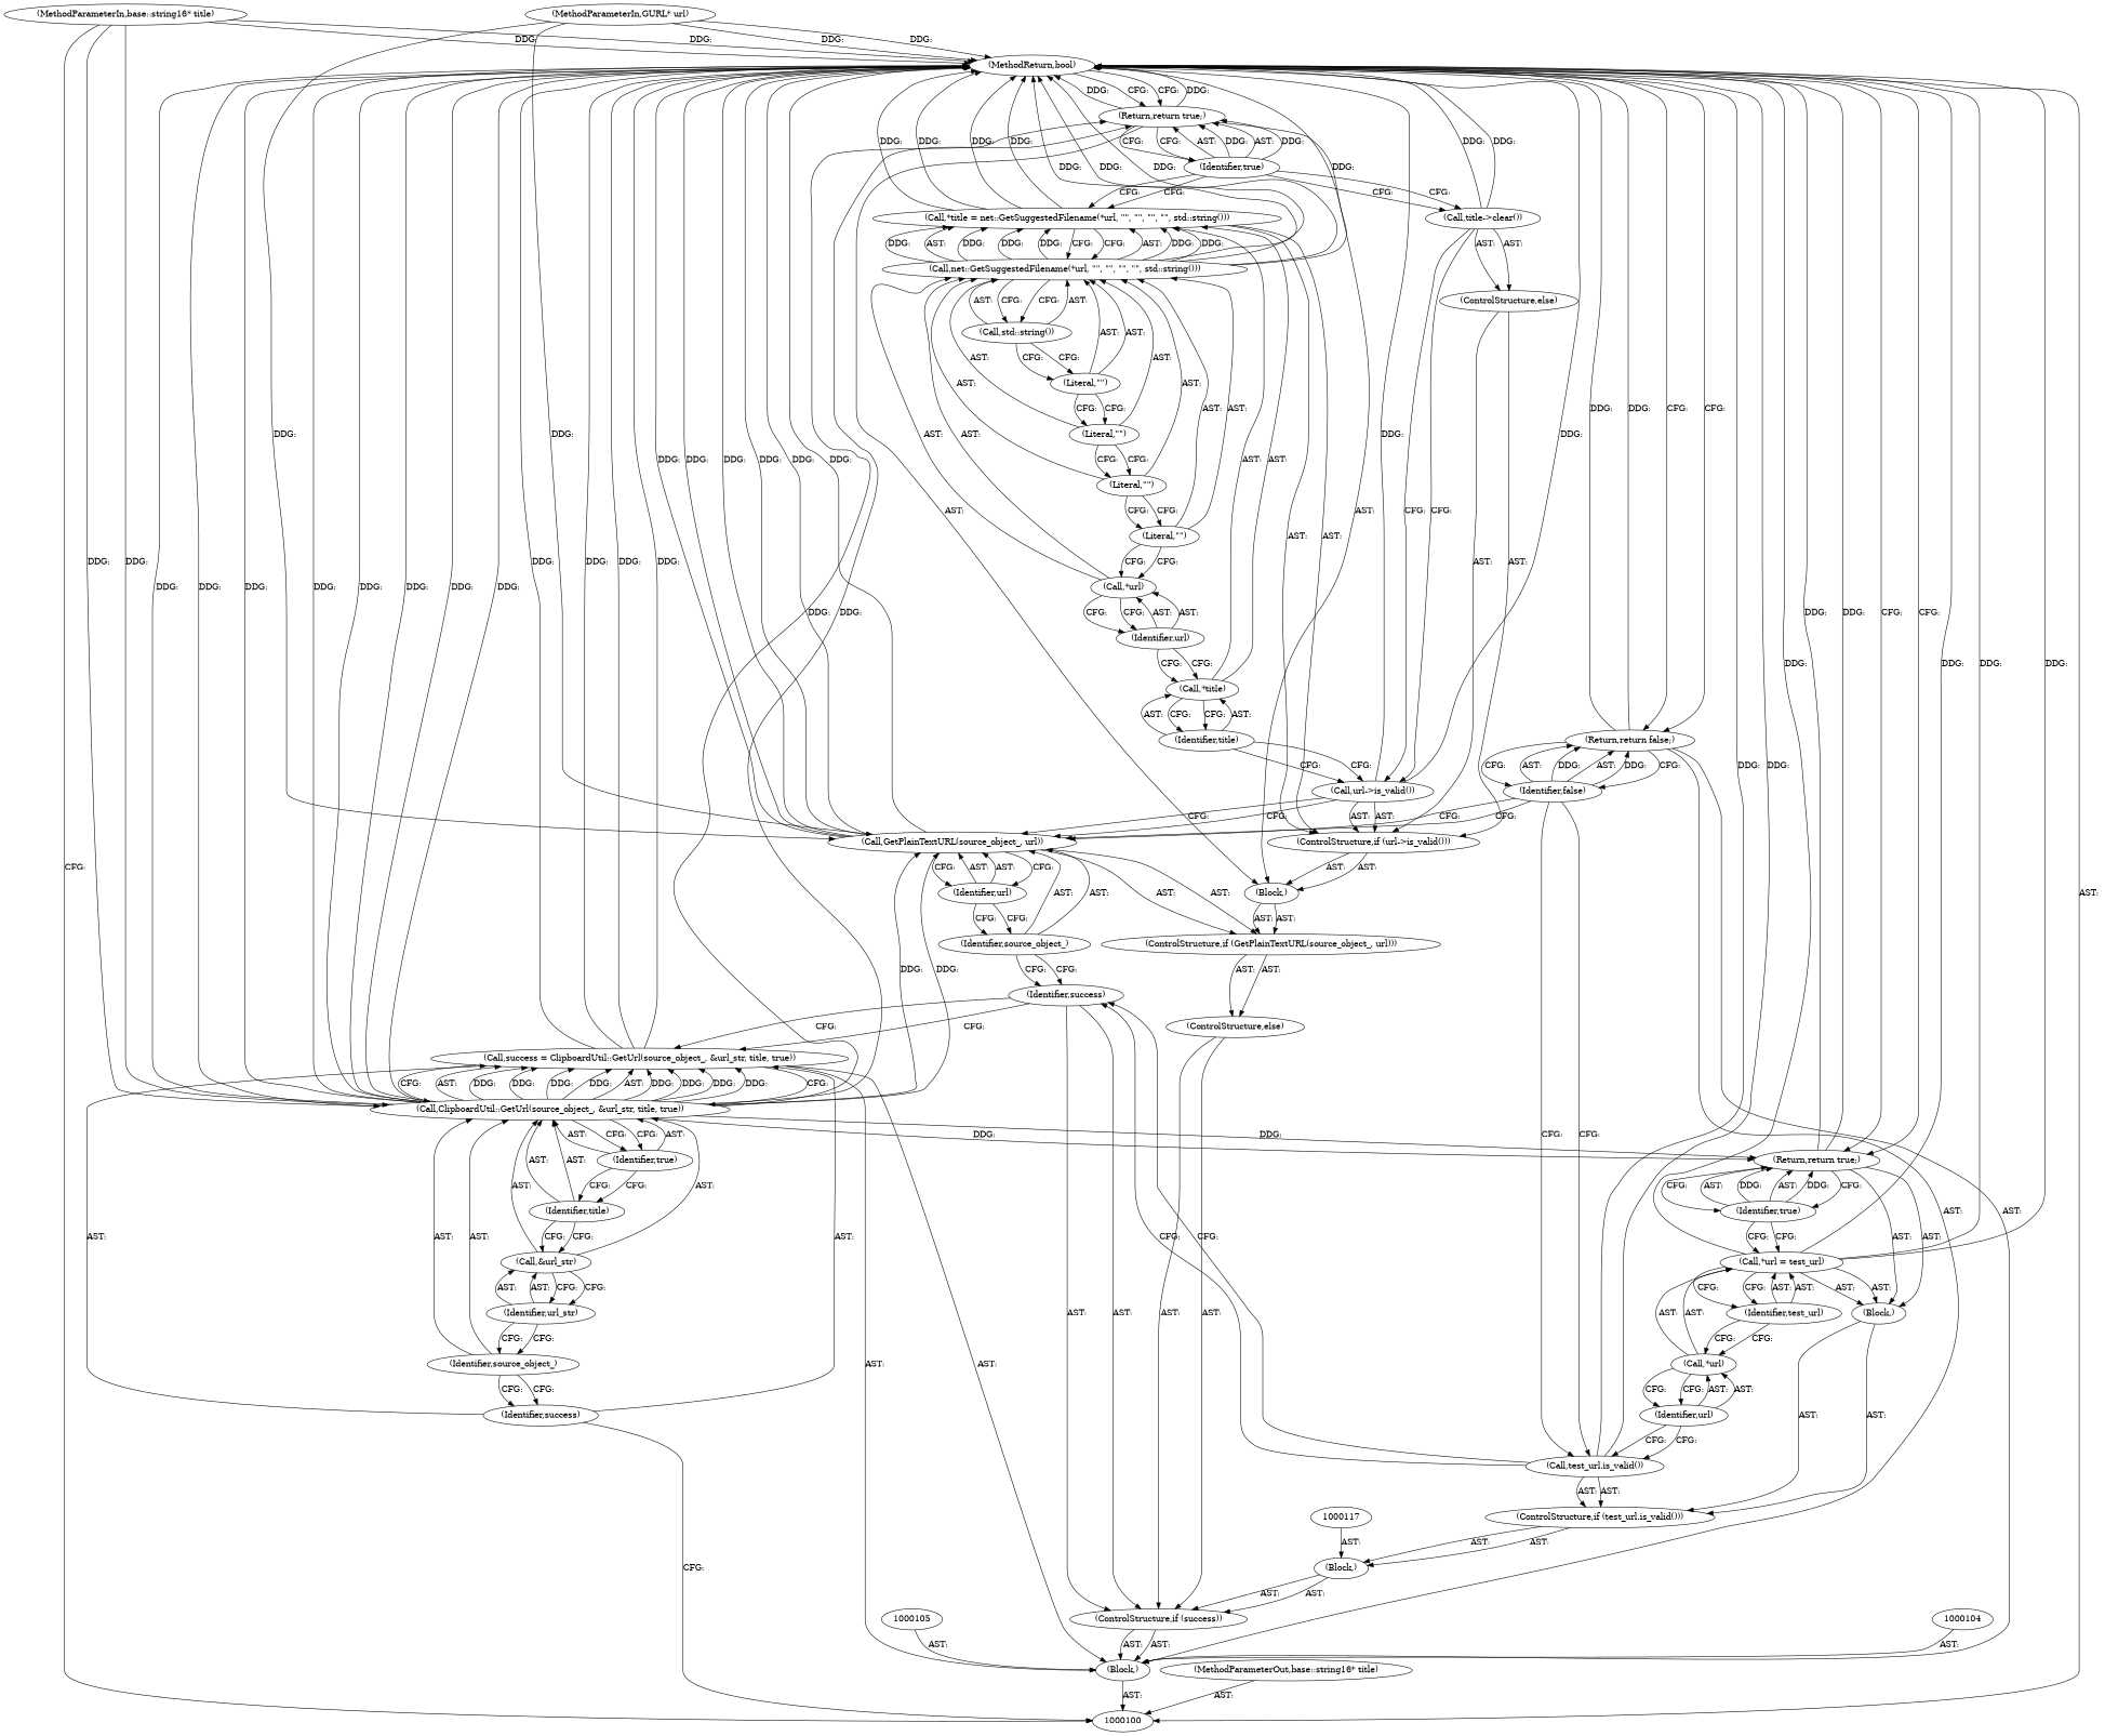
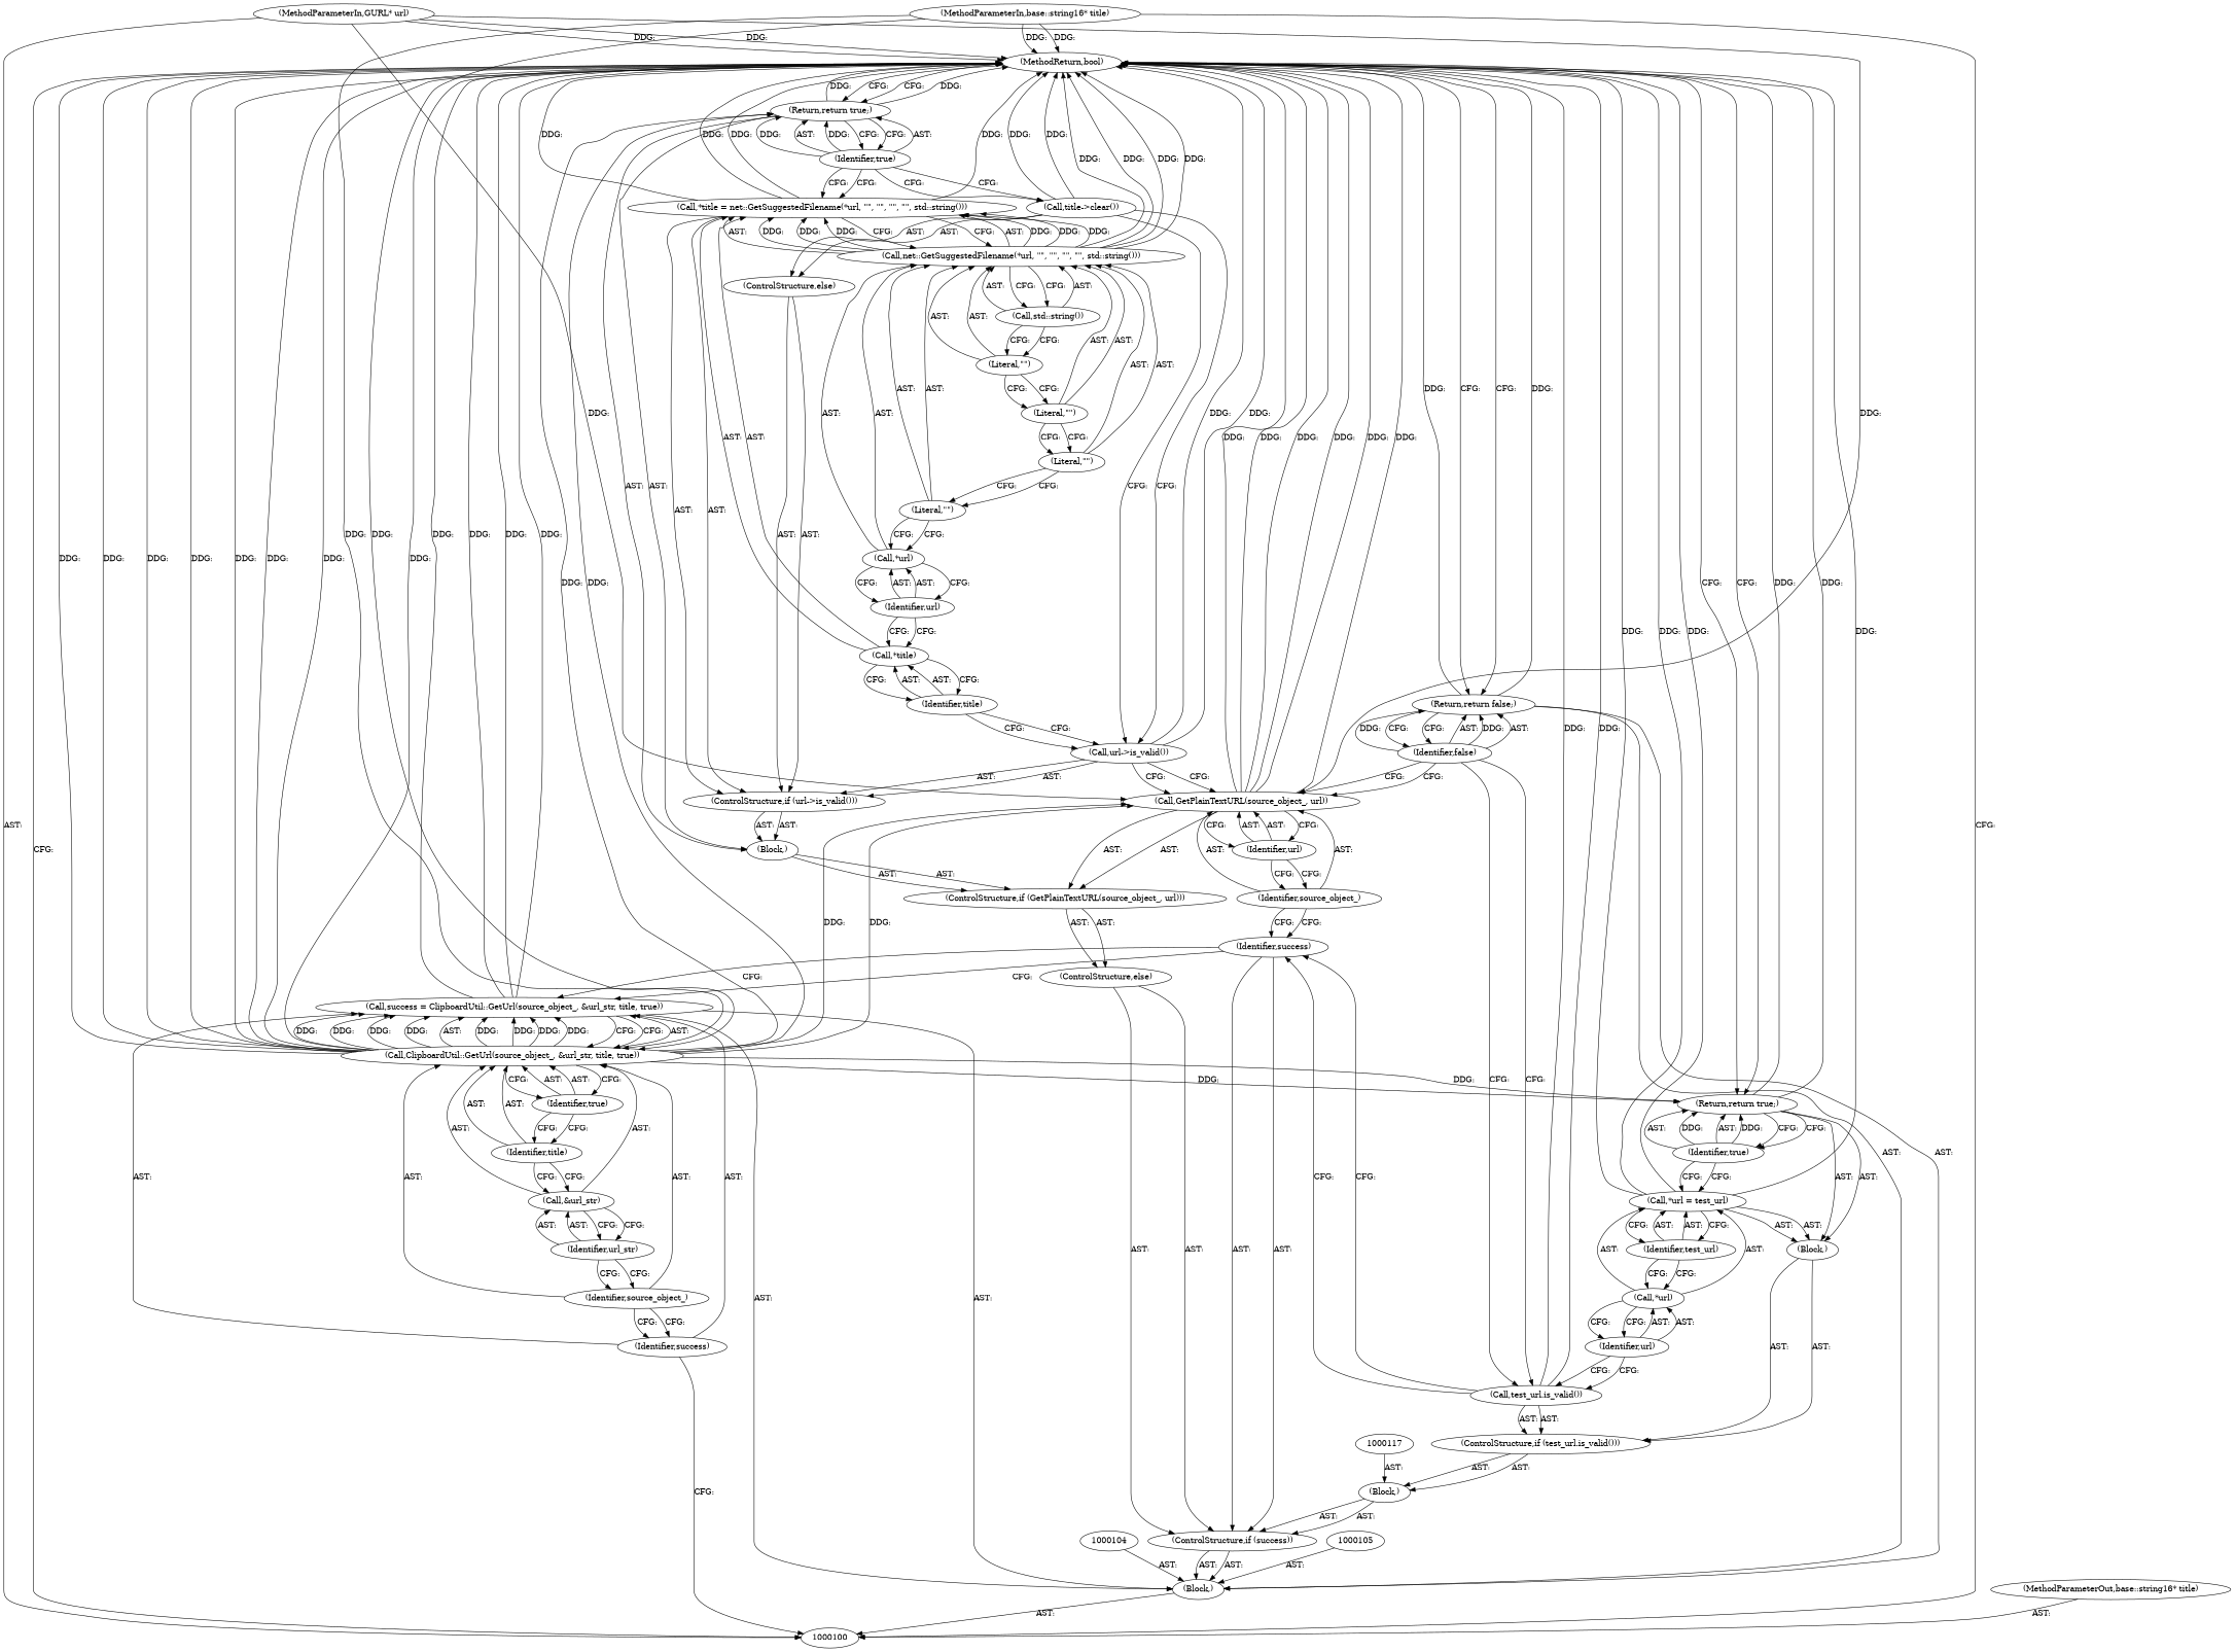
  digraph {
    n1 [label="(MethodReturn,bool)"]
    n2 [label="(Return,return true;)"]
    n3 [label="(Return,return false;)"]
    n4 [label="(Return,return true;)"]
    1000100
    n6 [label="(Block,)"]
    n7 [label="(Identifier,true)"]
    n8 [label="(Identifier,false)"]
    n9 [label="(Block,)"]
    n10 [label="(Block,)"]
    n11 [label="(Identifier,true)"]
    n12 [label="(MethodParameterIn,GURL* url)"]
    n13 [label="(Call,GetPlainTextURL(source_object_, url))"]
    n14 [label="(Identifier,url)"]
    n15 [label="(ControlStructure,if (GetPlainTextURL(source_object_, url)))"]
    n16 [label="(Identifier,source_object_)"]
    n17 [label="(ControlStructure,else)"]
    n18 [label="(Identifier,success)"]
    n19 [label="(ControlStructure,if (success))"]
    n20 [label="(Call,success = ClipboardUtil::GetUrl(source_object_, &url_str, title, true))"]
    n21 [label="(ControlStructure,if (url->is_valid()))"]
    n22 [label="(Call,url->is_valid())"]
    n23 [label="(Call,net::GetSuggestedFilename(*url, \"\", \"\", \"\", \"\", std::string()))"]
    n24 [label="(Call,*title = net::GetSuggestedFilename(*url, \"\", \"\", \"\", \"\", std::string()))"]
    n25 [label="(Call,std::string())"]
    n26 [label="(Literal,\"\")"]
    n27 [label="(Call,*url)"]
    n28 [label="(Identifier,url)"]
    n29 [label="(Call,*title)"]
    n30 [label="(Identifier,title)"]
    n31 [label="(Literal,\"\")"]
    n32 [label="(Literal,\"\")"]
    n33 [label="(Literal,\"\")"]
    n34 [label="(ControlStructure,else)"]
    n35 [label="(Call,title->clear())"]
    n36 [label="(Call,test_url.is_valid())"]
    n37 [label="(ControlStructure,if (test_url.is_valid()))"]
    n38 [label="(MethodParameterIn,base::string16* title)"]
    n39 [label="(Call,ClipboardUtil::GetUrl(source_object_, &url_str, title, true))"]
    n40 [label="(Identifier,true)"]
    n41 [label="(MethodParameterOut,base::string16* title)"]
    n42 [label="(Identifier,title)"]
    n43 [label="(Identifier,source_object_)"]
    n44 [label="(Identifier,success)"]
    n45 [label="(Call,&url_str)"]
    n46 [label="(Identifier,url_str)"]
    n47 [label="(Block,)"]
    n48 [label="(Identifier,test_url)"]
    n49 [label="(Call,*url = test_url)"]
    n50 [label="(Call,*url)"]
    n51 [label="(Identifier,url)"]
    1000104
    1000105
    1000117
    n1 -> n2 [label="CFG: "]
    n1 -> n2 [label="CFG: "]
    n1 -> n3 [label="CFG: "]
    n1 -> n3 [label="CFG: "]
    n1 -> n4 [label="CFG: "]
    n1 -> n4 [label="CFG: "]
-   n1 -> 1000100 [label="AST: "]
+   n1 -> 1000100 [label="CFG: "]
    n2 -> n1 [label="DDG: "]
    n2 -> n1 [label="DDG: "]
    n2 -> n6 [label="AST: "]
    n2 -> n6 [label="AST: "]
    n2 -> n7 [label="CFG: "]
    n2 -> n7 [label="CFG: "]
    n3 -> n1 [label="DDG: "]
    n3 -> n1 [label="DDG: "]
    n3 -> n8 [label="CFG: "]
    n3 -> n8 [label="CFG: "]
    n3 -> n9 [label="AST: "]
    n3 -> n9 [label="AST: "]
    n4 -> n1 [label="DDG: "]
    n4 -> n1 [label="DDG: "]
    n4 -> n10 [label="AST: "]
    n4 -> n10 [label="AST: "]
    n4 -> n11 [label="CFG: "]
    n4 -> n11 [label="CFG: "]
    n6 -> n15 [label="AST: "]
    n6 -> n15 [label="AST: "]
    n7 -> n2 [label="AST: "]
    n7 -> n2 [label="DDG: "]
    n7 -> n2 [label="AST: "]
    n7 -> n2 [label="DDG: "]
    n7 -> n24 [label="CFG: "]
    n7 -> n24 [label="CFG: "]
    n7 -> n35 [label="CFG: "]
    n7 -> n35 [label="CFG: "]
    n8 -> n3 [label="AST: "]
    n8 -> n3 [label="DDG: "]
    n8 -> n3 [label="AST: "]
    n8 -> n3 [label="DDG: "]
    n8 -> n13 [label="CFG: "]
    n8 -> n13 [label="CFG: "]
    n8 -> n36 [label="CFG: "]
    n8 -> n36 [label="CFG: "]
    n9 -> 1000100 [label="AST: "]
    n10 -> n37 [label="AST: "]
    n10 -> n37 [label="AST: "]
    n11 -> n4 [label="AST: "]
    n11 -> n4 [label="DDG: "]
    n11 -> n4 [label="AST: "]
    n11 -> n4 [label="DDG: "]
    n11 -> n49 [label="CFG: "]
    n11 -> n49 [label="CFG: "]
    n12 -> n1 [label="DDG: "]
    n12 -> n1 [label="DDG: "]
+   n12 -> 1000100 [label="AST: "]
    n12 -> n13 [label="DDG: "]
    n12 -> n13 [label="DDG: "]
    n13 -> n1 [label="DDG: "]
    n13 -> n1 [label="DDG: "]
    n13 -> n1 [label="DDG: "]
    n13 -> n1 [label="DDG: "]
    n13 -> n1 [label="DDG: "]
    n13 -> n1 [label="DDG: "]
    n13 -> n14 [label="CFG: "]
    n13 -> n14 [label="CFG: "]
    n13 -> n15 [label="AST: "]
    n13 -> n15 [label="AST: "]
    n14 -> n13 [label="AST: "]
    n14 -> n13 [label="AST: "]
    n14 -> n16 [label="CFG: "]
    n14 -> n16 [label="CFG: "]
    n15 -> n17 [label="AST: "]
    n15 -> n17 [label="AST: "]
    n16 -> n13 [label="AST: "]
    n16 -> n13 [label="AST: "]
    n16 -> n18 [label="CFG: "]
    n16 -> n18 [label="CFG: "]
    n17 -> n19 [label="AST: "]
    n17 -> n19 [label="AST: "]
    n18 -> n19 [label="AST: "]
    n18 -> n19 [label="AST: "]
    n18 -> n20 [label="CFG: "]
    n18 -> n20 [label="CFG: "]
    n19 -> n9 [label="AST: "]
    n19 -> n9 [label="AST: "]
    n20 -> n1 [label="DDG: "]
    n20 -> n1 [label="DDG: "]
    n20 -> n1 [label="DDG: "]
    n20 -> n1 [label="DDG: "]
    n20 -> n9 [label="AST: "]
    n20 -> n9 [label="AST: "]
    n20 -> n39 [label="CFG: "]
    n20 -> n39 [label="CFG: "]
    n21 -> n6 [label="AST: "]
    n21 -> n6 [label="AST: "]
    n22 -> n1 [label="DDG: "]
    n22 -> n1 [label="DDG: "]
    n22 -> n13 [label="CFG: "]
    n22 -> n13 [label="CFG: "]
    n22 -> n21 [label="AST: "]
    n22 -> n21 [label="AST: "]
    n23 -> n1 [label="DDG: "]
    n23 -> n1 [label="DDG: "]
    n23 -> n1 [label="DDG: "]
    n23 -> n1 [label="DDG: "]
    n23 -> n24 [label="AST: "]
    n23 -> n24 [label="DDG: "]
    n23 -> n24 [label="DDG: "]
    n23 -> n24 [label="DDG: "]
    n23 -> n24 [label="AST: "]
    n23 -> n24 [label="DDG: "]
    n23 -> n24 [label="DDG: "]
    n23 -> n24 [label="DDG: "]
    n23 -> n25 [label="CFG: "]
    n23 -> n25 [label="CFG: "]
    n24 -> n1 [label="DDG: "]
    n24 -> n1 [label="DDG: "]
    n24 -> n1 [label="DDG: "]
    n24 -> n1 [label="DDG: "]
    n24 -> n21 [label="AST: "]
    n24 -> n21 [label="AST: "]
    n24 -> n23 [label="CFG: "]
    n24 -> n23 [label="CFG: "]
    n25 -> n23 [label="AST: "]
    n25 -> n23 [label="AST: "]
    n25 -> n26 [label="CFG: "]
    n25 -> n26 [label="CFG: "]
    n26 -> n23 [label="AST: "]
    n26 -> n23 [label="AST: "]
    n26 -> n33 [label="CFG: "]
    n26 -> n33 [label="CFG: "]
    n27 -> n23 [label="AST: "]
    n27 -> n23 [label="AST: "]
    n27 -> n28 [label="CFG: "]
    n27 -> n28 [label="CFG: "]
    n28 -> n27 [label="AST: "]
    n28 -> n27 [label="AST: "]
    n28 -> n29 [label="CFG: "]
    n28 -> n29 [label="CFG: "]
    n29 -> n24 [label="AST: "]
    n29 -> n24 [label="AST: "]
    n29 -> n30 [label="CFG: "]
    n29 -> n30 [label="CFG: "]
    n30 -> n22 [label="CFG: "]
    n30 -> n22 [label="CFG: "]
    n30 -> n29 [label="AST: "]
    n30 -> n29 [label="AST: "]
    n31 -> n23 [label="AST: "]
    n31 -> n23 [label="AST: "]
    n31 -> n27 [label="CFG: "]
    n31 -> n27 [label="CFG: "]
    n32 -> n23 [label="AST: "]
    n32 -> n23 [label="AST: "]
    n32 -> n31 [label="CFG: "]
    n32 -> n31 [label="CFG: "]
    n33 -> n23 [label="AST: "]
    n33 -> n23 [label="AST: "]
    n33 -> n32 [label="CFG: "]
    n33 -> n32 [label="CFG: "]
    n34 -> n21 [label="AST: "]
    n34 -> n21 [label="AST: "]
    n35 -> n1 [label="DDG: "]
    n35 -> n1 [label="DDG: "]
    n35 -> n22 [label="CFG: "]
    n35 -> n22 [label="CFG: "]
    n35 -> n34 [label="AST: "]
    n35 -> n34 [label="AST: "]
    n36 -> n1 [label="DDG: "]
    n36 -> n1 [label="DDG: "]
    n36 -> n18 [label="CFG: "]
    n36 -> n18 [label="CFG: "]
    n36 -> n37 [label="AST: "]
    n36 -> n37 [label="AST: "]
    n37 -> n47 [label="AST: "]
    n37 -> n47 [label="AST: "]
    n38 -> n1 [label="DDG: "]
    n38 -> n1 [label="DDG: "]
    n38 -> 1000100 [label="CFG: "]
    n38 -> n39 [label="DDG: "]
    n38 -> n39 [label="DDG: "]
    n39 -> n1 [label="DDG: "]
    n39 -> n1 [label="DDG: "]
    n39 -> n1 [label="DDG: "]
    n39 -> n1 [label="DDG: "]
    n39 -> n1 [label="DDG: "]
    n39 -> n1 [label="DDG: "]
    n39 -> n1 [label="DDG: "]
    n39 -> n1 [label="DDG: "]
    n39 -> n2 [label="DDG: "]
    n39 -> n2 [label="DDG: "]
    n39 -> n4 [label="DDG: "]
    n39 -> n4 [label="DDG: "]
    n39 -> n13 [label="DDG: "]
    n39 -> n13 [label="DDG: "]
    n39 -> n20 [label="AST: "]
    n39 -> n20 [label="DDG: "]
    n39 -> n20 [label="DDG: "]
    n39 -> n20 [label="DDG: "]
    n39 -> n20 [label="DDG: "]
    n39 -> n20 [label="AST: "]
    n39 -> n20 [label="DDG: "]
    n39 -> n20 [label="DDG: "]
    n39 -> n20 [label="DDG: "]
    n39 -> n20 [label="DDG: "]
    n39 -> n40 [label="CFG: "]
    n39 -> n40 [label="CFG: "]
    n40 -> n39 [label="AST: "]
    n40 -> n39 [label="AST: "]
    n40 -> n42 [label="CFG: "]
    n40 -> n42 [label="CFG: "]
    n41 -> 1000100 [label="AST: "]
    n42 -> n39 [label="AST: "]
    n42 -> n39 [label="AST: "]
    n42 -> n45 [label="CFG: "]
    n42 -> n45 [label="CFG: "]
    n43 -> n39 [label="AST: "]
    n43 -> n39 [label="AST: "]
    n43 -> n44 [label="CFG: "]
    n43 -> n44 [label="CFG: "]
    n44 -> 1000100 [label="CFG: "]
    n44 -> n20 [label="AST: "]
    n44 -> n20 [label="AST: "]
    n45 -> n39 [label="AST: "]
    n45 -> n39 [label="AST: "]
    n45 -> n46 [label="CFG: "]
    n45 -> n46 [label="CFG: "]
    n46 -> n43 [label="CFG: "]
    n46 -> n43 [label="CFG: "]
    n46 -> n45 [label="AST: "]
    n46 -> n45 [label="AST: "]
    n47 -> n19 [label="AST: "]
    n47 -> n19 [label="AST: "]
    n48 -> n49 [label="AST: "]
    n48 -> n49 [label="AST: "]
    n48 -> n50 [label="CFG: "]
    n48 -> n50 [label="CFG: "]
    n49 -> n1 [label="DDG: "]
    n49 -> n1 [label="DDG: "]
    n49 -> n1 [label="DDG: "]
    n49 -> n1 [label="DDG: "]
    n49 -> n10 [label="AST: "]
    n49 -> n10 [label="AST: "]
    n49 -> n48 [label="CFG: "]
    n49 -> n48 [label="CFG: "]
    n50 -> n49 [label="AST: "]
    n50 -> n49 [label="AST: "]
    n50 -> n51 [label="CFG: "]
    n50 -> n51 [label="CFG: "]
    n51 -> n36 [label="CFG: "]
    n51 -> n36 [label="CFG: "]
    n51 -> n50 [label="AST: "]
    n51 -> n50 [label="AST: "]
    1000104 -> n9 [label="AST: "]
    1000105 -> n9 [label="AST: "]
    1000117 -> n47 [label="AST: "]
  }
